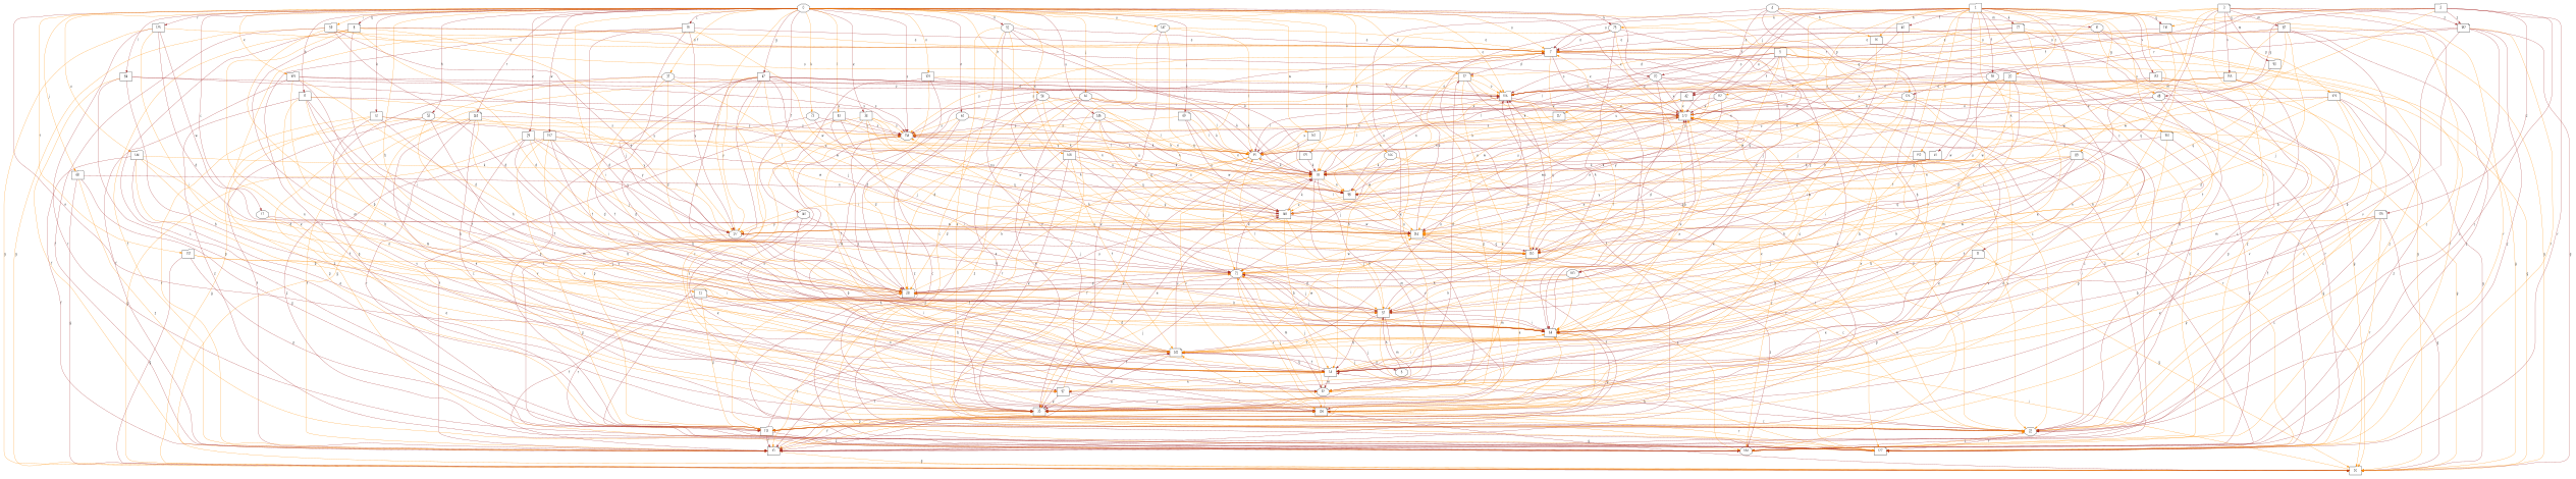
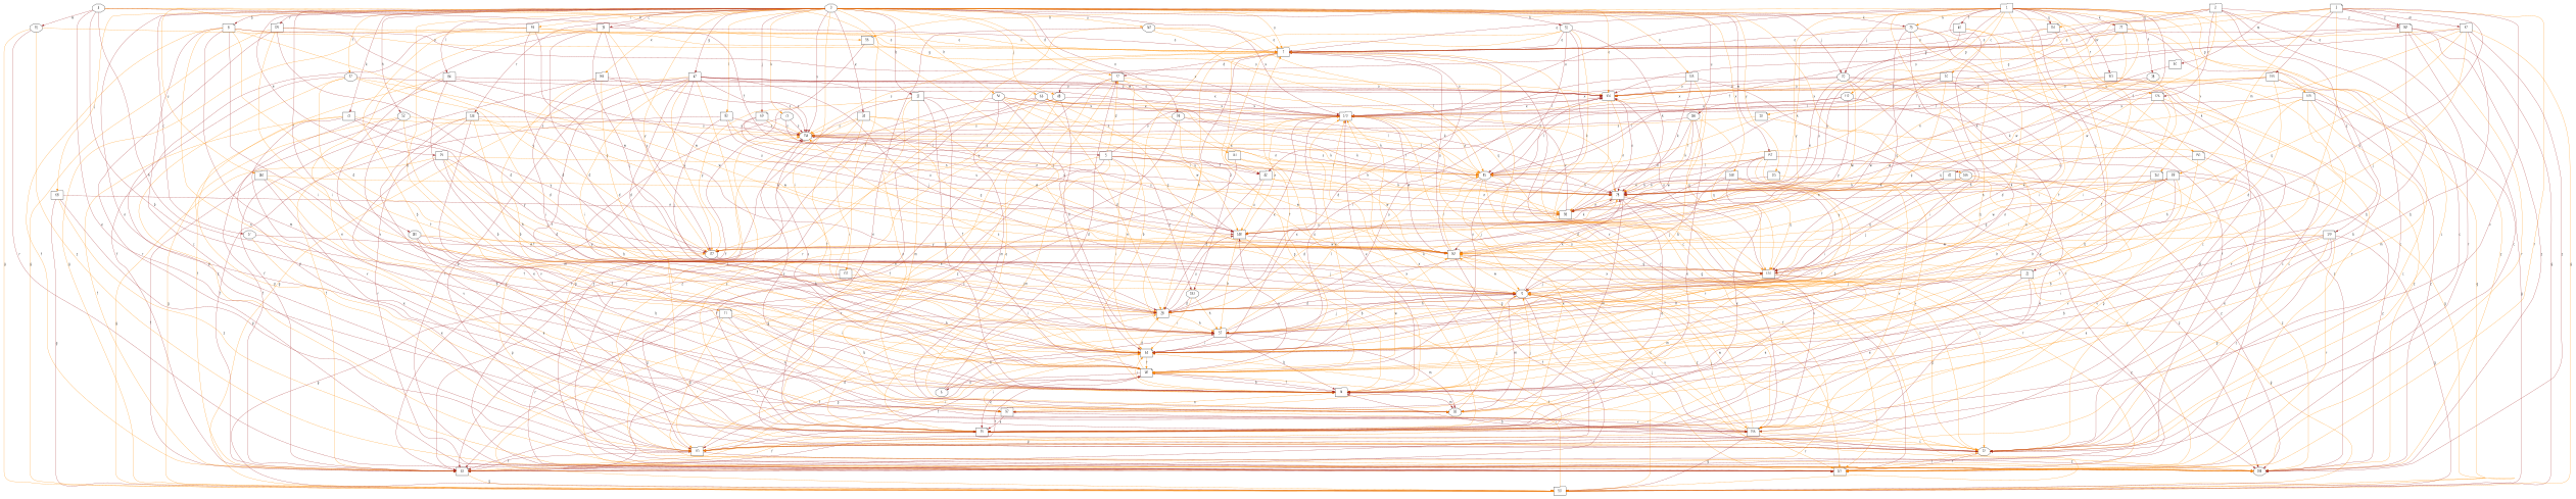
  strict digraph {
    fontname="Comic Neue"
    node [fontname="Comic Neue" shape=folder]
    edge [color=brown fontname="Comic Neue"]
    0 [shape=octagon]
    7
    8 [shape=note]
    11 [shape=note]
    13
    17 [shape=octagon]
    19
    27 [shape=note]
    29
    34
    37 [shape=octagon]
    47
    51 [shape=octagon]
    52 [shape=octagon]
    54 [shape=octagon]
    59
    64 [shape=note]
    66 [shape=octagon]
    68
    69 [shape=note]
    70 [shape=octagon]
    72
    73 [shape=octagon]
    75 [shape=octagon]
    83
    84
    94 [shape=octagon]
    97
    105
    106
    124 [shape=note]
    125
-   126 [shape=octagon]
+   126 [shape=note]
    134 [shape=octagon]
    137
    140 [shape=octagon]
    144
    146 [shape=octagon]
    147 [shape=octagon]
    157
    161
    166 [shape=octagon]
    168
    169
    170
    175 [shape=note]
    177 [shape=octagon]
    113
    141 [shape=note]
    127 [shape=note]
    50
    183 [shape=octagon]
    22 [shape=octagon]
    92 [shape=octagon]
    28
    43 [shape=note]
    14
    57
    184 [shape=octagon]
    35 [shape=note]
    162
    156 [shape=note]
    71 [shape=octagon]
    78
    85 [shape=octagon]
    120
    148
    98
    150 [shape=note]
    1
    20
    21 [shape=note]
    38 [shape=octagon]
    40
    41
    56 [shape=note]
    77 [shape=note]
    109 [shape=note]
    112 [shape=octagon]
    116 [shape=note]
    152 [shape=note]
    153
    6 [shape=octagon]
    2
    42
    48 [shape=octagon]
    179 [shape=note]
    182 [shape=note]
    3 [shape=note]
    87
    89 [shape=note]
    90
    117 [shape=note]
    155
    4 [shape=octagon]
    91 [shape=octagon]
    5
    0 -> 7 [color=darkorange label=a]
    0 -> 8 [label=b]
    0 -> 11 [color=darkorange label=b]
    0 -> 13 [label=b]
    0 -> 17 [label=c]
    0 -> 19 [label=c]
    0 -> 27 [color=darkorange label=d]
    0 -> 29 [label=e]
    0 -> 34 [label=e]
    0 -> 37 [color=darkorange label=f]
    0 -> 47 [label=g]
    0 -> 51 [label=h]
    0 -> 52 [label=h]
    0 -> 54 [color=darkorange label=h]
    0 -> 59 [color=darkorange label=i]
    0 -> 64 [color=darkorange label=i]
    0 -> 66 [color=darkorange label=j]
    0 -> 68 [color=darkorange label=j]
    0 -> 69 [label=j]
    0 -> 70 [label=j]
    0 -> 72 [label=k]
    0 -> 73 [color=darkorange label=k]
    0 -> 75 [label=k]
    0 -> 83 [color=darkorange label=l]
    0 -> 84 [label=l]
    0 -> 94 [label=n]
    0 -> 97 [label=n]
    0 -> 105 [color=darkorange label=o]
    0 -> 106 [color=darkorange label=o]
    0 -> 124 [label=r]
    0 -> 125 [label=r]
    0 -> 126 [color=darkorange label=r]
    0 -> 134 [label=s]
    0 -> 137 [color=darkorange label=t]
    0 -> 140 [label=t]
    0 -> 144 [color=darkorange label=u]
    0 -> 146 [label=u]
    0 -> 147 [color=darkorange label=u]
    0 -> 157 [label=w]
    0 -> 161 [color=darkorange label=w]
    0 -> 166 [color=darkorange label=x]
    0 -> 168 [color=darkorange label=x]
    0 -> 169 [color=darkorange label=x]
    0 -> 170 [label=x]
    0 -> 175 [color=darkorange label=y]
    0 -> 177 [color=darkorange label=y]
    7 -> 27 [label=d]
    7 -> 64 [label=i]
    7 -> 134 [color=darkorange label=s]
    7 -> 177 [color=darkorange label=y]
    7 -> 113 [color=darkorange label=p]
    7 -> 141 [color=darkorange label=t]
    7 -> 127 [label=r]
    7 -> 50 [color=darkorange label=g]
    7 -> 183 [label=z]
    8 -> 7 [color=darkorange label=a]
    8 -> 64 [label=i]
    8 -> 97 [color=darkorange label=n]
    8 -> 170 [label=x]
    8 -> 177 [color=darkorange label=y]
    8 -> 22 [label=c]
    8 -> 92 [label=m]
    8 -> 28 [color=darkorange label=d]
    8 -> 43 [color=darkorange label=f]
    11 -> 64 [color=darkorange label=i]
    11 -> 97 [label=n]
    11 -> 113 [color=darkorange label=p]
    11 -> 127 [label=r]
    11 -> 14 [label=b]
    11 -> 57 [color=darkorange label=h]
    13 -> 97 [color=darkorange label=n]
    13 -> 170 [label=x]
    13 -> 177 [color=darkorange label=y]
    13 -> 141 [label=t]
    13 -> 92 [color=darkorange label=m]
    13 -> 14 [label=b]
    13 -> 184 [label=z]
    17 -> 35 [color=darkorange label=e]
    17 -> 162 [label=w]
    19 -> 7 [label=a]
    19 -> 177 [label=y]
    19 -> 28 [label=d]
    19 -> 35 [color=darkorange label=e]
    19 -> 162 [color=darkorange label=w]
    19 -> 156 [label=v]
    19 -> 71 [label=j]
    27 -> 106 [color=darkorange label=o]
    27 -> 43 [label=f]
    27 -> 14 [color=darkorange label=b]
    27 -> 184 [color=darkorange label=z]
    27 -> 35 [color=darkorange label=e]
    27 -> 78 [color=darkorange label=k]
    29 -> 64 [label=i]
    29 -> 177 [label=y]
    29 -> 50 [color=darkorange label=g]
    29 -> 28 [color=darkorange label=d]
    29 -> 156 [label=v]
    29 -> 71 [color=darkorange label=j]
    29 -> 85 [color=darkorange label=l]
    34 -> 64 [color=darkorange label=i]
    34 -> 134 [color=darkorange label=s]
    34 -> 113 [color=darkorange label=p]
    34 -> 141 [color=darkorange label=t]
    34 -> 162 [color=darkorange label=w]
    34 -> 78 [color=darkorange label=k]
    34 -> 120 [color=darkorange label=q]
    37 -> 106 [label=o]
    37 -> 113 [label=p]
    37 -> 141 [color=darkorange label=t]
    37 -> 28 [color=darkorange label=d]
    37 -> 184 [color=darkorange label=z]
    37 -> 162 [color=darkorange label=w]
    47 -> 64 [color=darkorange label=i]
    47 -> 106 [label=o]
    47 -> 134 [label=s]
    47 -> 170 [label=x]
    47 -> 177 [color=darkorange label=y]
    47 -> 113 [label=p]
    47 -> 141 [label=t]
    47 -> 127 [label=r]
    47 -> 50 [color=darkorange label=g]
    47 -> 22 [color=darkorange label=c]
    47 -> 28 [label=d]
    47 -> 71 [label=j]
    47 -> 78 [label=k]
    51 -> 7 [label=a]
    51 -> 22 [color=darkorange label=c]
    51 -> 57 [color=darkorange label=h]
    51 -> 35 [color=darkorange label=e]
    51 -> 156 [label=v]
    51 -> 78 [label=k]
    51 -> 85 [label=l]
    52 -> 134 [color=darkorange label=s]
    52 -> 50 [color=darkorange label=g]
    52 -> 92 [color=darkorange label=m]
    52 -> 43 [label=f]
    52 -> 156 [label=v]
    54 -> 170 [label=x]
    54 -> 92 [label=m]
    54 -> 57 [label=h]
    54 -> 184 [label=z]
    54 -> 162 [color=darkorange label=w]
    54 -> 148 [color=darkorange label=u]
    54 -> 98 [color=darkorange label=n]
    59 -> 7 [color=darkorange label=a]
    59 -> 106 [color=darkorange label=o]
    59 -> 50 [color=darkorange label=g]
    59 -> 28 [label=d]
    59 -> 43 [label=f]
    59 -> 14 [color=darkorange label=b]
    59 -> 120 [label=q]
    64 -> 170 [label=x]
    64 -> 113 [label=p]
    64 -> 141 [color=darkorange label=t]
    64 -> 71 [label=j]
    66 -> 170 [color=darkorange label=x]
    66 -> 127 [label=r]
    66 -> 28 [color=darkorange label=d]
    66 -> 184 [color=darkorange label=z]
    66 -> 35 [label=e]
    66 -> 78 [label=k]
    66 -> 85 [color=darkorange label=l]
    66 -> 120 [color=darkorange label=q]
    68 -> 113 [label=p]
    68 -> 50 [label=g]
    68 -> 184 [color=darkorange label=z]
    68 -> 98 [label=n]
    69 -> 134 [color=darkorange label=s]
    69 -> 85 [color=darkorange label=l]
    69 -> 148 [label=u]
    69 -> 98 [label=n]
    70 -> 64 [label=i]
    70 -> 106 [label=o]
    70 -> 170 [label=x]
    70 -> 184 [label=z]
    70 -> 35 [label=e]
    70 -> 162 [color=darkorange label=w]
    70 -> 98 [label=n]
    72 -> 134 [color=darkorange label=s]
    72 -> 177 [label=y]
    72 -> 113 [color=darkorange label=p]
    72 -> 43 [color=darkorange label=f]
    72 -> 57 [label=h]
    72 -> 156 [label=v]
    73 -> 134 [label=s]
    73 -> 14 [label=b]
    73 -> 148 [label=u]
    75 -> 7 [label=a]
    75 -> 22 [color=darkorange label=c]
    75 -> 43 [label=f]
    75 -> 14 [color=darkorange label=b]
    75 -> 57 [label=h]
    75 -> 78 [color=darkorange label=k]
    75 -> 120 [label=q]
    83 -> 134 [label=s]
    83 -> 43 [label=f]
    83 -> 71 [label=j]
    83 -> 148 [label=u]
    83 -> 98 [color=darkorange label=n]
    84 -> 106 [label=o]
    84 -> 113 [label=p]
    84 -> 43 [color=darkorange label=f]
    84 -> 14 [label=b]
    84 -> 148 [label=u]
    94 -> 134 [color=darkorange label=s]
    94 -> 22 [label=c]
    94 -> 28 [color=darkorange label=d]
    94 -> 78 [label=k]
    94 -> 85 [color=darkorange label=l]
    97 -> 7 [color=darkorange label=a]
    97 -> 35 [label=e]
    97 -> 156 [label=v]
    97 -> 71 [color=darkorange label=j]
    105 -> 106 [color=darkorange label=o]
    105 -> 127 [label=r]
    105 -> 28 [label=d]
    105 -> 14 [color=darkorange label=b]
    105 -> 78 [label=k]
    106 -> 170 [label=x]
    106 -> 22 [color=darkorange label=c]
    106 -> 120 [color=darkorange label=q]
    106 -> 98 [color=darkorange label=n]
    124 -> 134 [label=s]
    124 -> 141 [color=darkorange label=t]
    124 -> 127 [label=r]
    124 -> 22 [label=c]
    124 -> 43 [color=darkorange label=f]
    124 -> 35 [label=e]
    124 -> 162 [color=darkorange label=w]
    125 -> 7 [color=darkorange label=a]
    125 -> 64 [color=darkorange label=i]
    125 -> 127 [label=r]
    125 -> 50 [color=darkorange label=g]
    125 -> 28 [label=d]
    125 -> 162 [label=w]
    126 -> 64 [color=darkorange label=i]
    126 -> 170 [label=x]
    126 -> 22 [label=c]
    126 -> 14 [color=darkorange label=b]
    126 -> 184 [color=darkorange label=z]
    134 -> 85 [color=darkorange label=l]
    137 -> 64 [color=darkorange label=i]
    137 -> 113 [label=p]
    137 -> 50 [label=g]
    137 -> 71 [color=darkorange label=j]
    140 -> 177 [color=darkorange label=y]
    140 -> 14 [label=b]
    140 -> 57 [label=h]
    140 -> 35 [label=e]
    144 -> 141 [color=darkorange label=t]
-   144 -> 28 [color=darkorange label=d]
    144 -> 43 [label=f]
    144 -> 14 [color=darkorange label=b]
    144 -> 35 [label=e]
    144 -> 78 [color=darkorange label=k]
    146 -> 134 [label=s]
    146 -> 35 [label=e]
    146 -> 162 [label=w]
    146 -> 78 [color=darkorange label=k]
    146 -> 120 [color=darkorange label=q]
    146 -> 98 [label=n]
    147 -> 7 [color=darkorange label=a]
    147 -> 127 [color=darkorange label=r]
    147 -> 35 [label=e]
    147 -> 85 [color=darkorange label=l]
    147 -> 120 [color=darkorange label=q]
    157 -> 64 [label=i]
    157 -> 28 [label=d]
    157 -> 14 [color=darkorange label=b]
    157 -> 184 [label=z]
    157 -> 156 [color=darkorange label=v]
    157 -> 85 [color=darkorange label=l]
    157 -> 98 [label=n]
    161 -> 43 [label=f]
    161 -> 162 [color=darkorange label=w]
    161 -> 85 [color=darkorange label=l]
    166 -> 127 [color=darkorange label=r]
    166 -> 184 [color=darkorange label=z]
    166 -> 71 [label=j]
    166 -> 78 [color=darkorange label=k]
    168 -> 141 [color=darkorange label=t]
    168 -> 184 [label=z]
    168 -> 35 [label=e]
    168 -> 71 [label=j]
    168 -> 78 [label=k]
    168 -> 120 [color=darkorange label=q]
    169 -> 64 [label=i]
    169 -> 106 [label=o]
    169 -> 134 [label=s]
    169 -> 28 [color=darkorange label=d]
    169 -> 43 [label=f]
    169 -> 14 [color=darkorange label=b]
    170 -> 134 [label=s]
    170 -> 127 [color=darkorange label=r]
    170 -> 50 [color=darkorange label=g]
    170 -> 162 [label=w]
    175 -> 156 [color=darkorange label=v]
    175 -> 78 [label=k]
    177 -> 113 [color=darkorange label=p]
    177 -> 71 [label=j]
    113 -> 64 [color=darkorange label=i]
    113 -> 141 [label=t]
    113 -> 28 [color=darkorange label=d]
    113 -> 43 [label=f]
    113 -> 184 [label=z]
    141 -> 106 [label=o]
    141 -> 134 [label=s]
    141 -> 170 [color=darkorange label=x]
    141 -> 28 [color=darkorange label=d]
    141 -> 14 [label=b]
    141 -> 35 [label=e]
    141 -> 162 [color=darkorange label=w]
    141 -> 148 [label=u]
    141 -> 6 [label=a]
    127 -> 22 [color=darkorange label=c]
    127 -> 71 [color=darkorange label=j]
    50 -> 64 [color=darkorange label=i]
    183 -> 64 [color=darkorange label=i]
    183 -> 28 [label=d]
    183 -> 57 [color=darkorange label=h]
    22 -> 127 [label=r]
    22 -> 14 [label=b]
    22 -> 162 [color=darkorange label=w]
    22 -> 71 [label=j]
    92 -> 134 [label=s]
    92 -> 170 [color=darkorange label=x]
    92 -> 71 [color=darkorange label=j]
    28 -> 170 [label=x]
    28 -> 43 [label=f]
    28 -> 57 [color=darkorange label=h]
    28 -> 78 [color=darkorange label=k]
    28 -> 148 [label=u]
    43 -> 141 [label=t]
    43 -> 50 [color=darkorange label=g]
    14 -> 64 [color=darkorange label=i]
    14 -> 97 [color=darkorange label=n]
    14 -> 170 [label=x]
    14 -> 141 [label=t]
    14 -> 92 [label=m]
    57 -> 64 [label=i]
    57 -> 106 [label=o]
    57 -> 134 [color=darkorange label=s]
    57 -> 92 [label=m]
    57 -> 43 [color=darkorange label=f]
    57 -> 14 [label=b]
    57 -> 71 [label=j]
    57 -> 85 [color=darkorange label=l]
    35 -> 134 [color=darkorange label=s]
    35 -> 170 [color=darkorange label=x]
    35 -> 43 [color=darkorange label=f]
    162 -> 7 [label=a]
    162 -> 22 [color=darkorange label=c]
    162 -> 43 [label=f]
    162 -> 184 [color=darkorange label=z]
    162 -> 85 [color=darkorange label=l]
    162 -> 120 [label=q]
    156 -> 7 [color=darkorange label=a]
    156 -> 64 [color=darkorange label=i]
    156 -> 170 [color=darkorange label=x]
    156 -> 113 [color=darkorange label=p]
    156 -> 141 [color=darkorange label=t]
    156 -> 127 [color=darkorange label=r]
    156 -> 50 [label=g]
    156 -> 22 [color=darkorange label=c]
    156 -> 71 [color=darkorange label=j]
    71 -> 92 [label=m]
    71 -> 28 [label=d]
    71 -> 43 [label=f]
    71 -> 162 [color=darkorange label=w]
    71 -> 156 [color=darkorange label=v]
    71 -> 78 [label=k]
    78 -> 106 [label=o]
    78 -> 127 [color=darkorange label=r]
    78 -> 92 [label=m]
    78 -> 28 [color=darkorange label=d]
    78 -> 35 [label=e]
    78 -> 156 [label=v]
    78 -> 98 [color=darkorange label=n]
    85 -> 134 [label=s]
    85 -> 170 [color=darkorange label=x]
    85 -> 127 [color=darkorange label=r]
    85 -> 43 [color=darkorange label=f]
    85 -> 35 [color=darkorange label=e]
    85 -> 71 [color=darkorange label=j]
    85 -> 78 [label=k]
    120 -> 106 [label=o]
    120 -> 92 [color=darkorange label=m]
    120 -> 57 [color=darkorange label=h]
    120 -> 184 [label=z]
    120 -> 35 [color=darkorange label=e]
    120 -> 71 [label=j]
    148 -> 134 [label=s]
    148 -> 170 [color=darkorange label=x]
    148 -> 177 [color=darkorange label=y]
    148 -> 14 [color=darkorange label=b]
    148 -> 57 [color=darkorange label=h]
    148 -> 162 [label=w]
    148 -> 78 [label=k]
    98 -> 170 [label=x]
    98 -> 22 [color=darkorange label=c]
    98 -> 148 [color=darkorange label=u]
    150 -> 113 [color=darkorange label=p]
    150 -> 184 [label=z]
    150 -> 85 [label=l]
    1 -> 7 [label=a]
    1 -> 70 [label=j]
    1 -> 75 [color=darkorange label=k]
    1 -> 97 [label=n]
    1 -> 170 [label=x]
    1 -> 177 [color=darkorange label=y]
    1 -> 141 [color=darkorange label=t]
    1 -> 22 [color=darkorange label=c]
    1 -> 35 [color=darkorange label=e]
    1 -> 162 [color=darkorange label=w]
    1 -> 148 [label=u]
    1 -> 150 [color=darkorange label=v]
    1 -> 20 [color=darkorange label=c]
    1 -> 21 [label=c]
    1 -> 38 [label=f]
    1 -> 40 [label=f]
    1 -> 41 [label=f]
    1 -> 56 [color=darkorange label=h]
    1 -> 77 [label=k]
    1 -> 109 [color=darkorange label=p]
    1 -> 112 [color=darkorange label=p]
    1 -> 116 [label=q]
    1 -> 152 [color=darkorange label=v]
    1 -> 153 [label=v]
    20 -> 106 [color=darkorange label=o]
    20 -> 22 [label=c]
    20 -> 28 [label=d]
    20 -> 162 [label=w]
    20 -> 85 [label=l]
    20 -> 120 [color=darkorange label=q]
    21 -> 113 [label=p]
    21 -> 50 [color=darkorange label=g]
    21 -> 57 [label=h]
    21 -> 35 [label=e]
    21 -> 71 [color=darkorange label=j]
    38 -> 64 [color=darkorange label=i]
    38 -> 106 [label=o]
    38 -> 50 [color=darkorange label=g]
    38 -> 120 [label=q]
    40 -> 7 [label=a]
    40 -> 127 [color=darkorange label=r]
    40 -> 71 [color=darkorange label=j]
    40 -> 148 [label=u]
    41 -> 177 [color=darkorange label=y]
    41 -> 35 [label=e]
    41 -> 156 [color=darkorange label=v]
    41 -> 78 [label=k]
    41 -> 120 [label=q]
    41 -> 98 [label=n]
    56 -> 43 [label=f]
    56 -> 71 [color=darkorange label=j]
    77 -> 7 [label=a]
    77 -> 64 [color=darkorange label=i]
    77 -> 22 [label=c]
    77 -> 184 [color=darkorange label=z]
    77 -> 85 [label=l]
    77 -> 98 [color=darkorange label=n]
    109 -> 170 [label=x]
    109 -> 50 [label=g]
    109 -> 22 [color=darkorange label=c]
    109 -> 57 [color=darkorange label=h]
    109 -> 184 [label=z]
    109 -> 156 [color=darkorange label=v]
    109 -> 148 [color=darkorange label=u]
    112 -> 170 [label=x]
    112 -> 177 [label=y]
    112 -> 43 [label=f]
    112 -> 85 [label=l]
    116 -> 7 [label=a]
    116 -> 64 [color=darkorange label=i]
    116 -> 141 [color=darkorange label=t]
    152 -> 14 [color=darkorange label=b]
    152 -> 57 [color=darkorange label=h]
    152 -> 156 [color=darkorange label=v]
    152 -> 78 [label=k]
    153 -> 106 [label=o]
    153 -> 113 [label=p]
    153 -> 22 [color=darkorange label=c]
    153 -> 162 [color=darkorange label=w]
    6 -> 27 [label=d]
    6 -> 57 [label=h]
    2 -> 126 [label=r]
    2 -> 127 [label=r]
    2 -> 22 [label=c]
    2 -> 162 [color=darkorange label=w]
    2 -> 116 [color=darkorange label=q]
    2 -> 42 [label=f]
    2 -> 48 [label=g]
    2 -> 179 [label=z]
    2 -> 182 [label=z]
    42 -> 170 [color=darkorange label=x]
    42 -> 28 [label=d]
    42 -> 78 [color=darkorange label=k]
    42 -> 148 [color=darkorange label=u]
    42 -> 98 [color=darkorange label=n]
    48 -> 64 [label=i]
    48 -> 170 [label=x]
    48 -> 43 [label=f]
    48 -> 35 [color=darkorange label=e]
    179 -> 64 [label=i]
    179 -> 113 [color=darkorange label=p]
    179 -> 127 [color=darkorange label=r]
    179 -> 50 [label=g]
    179 -> 22 [label=c]
    179 -> 14 [label=b]
    179 -> 35 [color=darkorange label=e]
    179 -> 162 [color=darkorange label=w]
    182 -> 7 [label=a]
    182 -> 127 [color=darkorange label=r]
    182 -> 50 [label=g]
    182 -> 22 [label=c]
    182 -> 14 [label=b]
    182 -> 184 [label=z]
    182 -> 85 [label=l]
    3 -> 64 [color=darkorange label=i]
    3 -> 127 [color=darkorange label=r]
    3 -> 156 [label=v]
    3 -> 85 [color=darkorange label=l]
    3 -> 120 [label=q]
    3 -> 182 [label=z]
    3 -> 87 [label=m]
    3 -> 89 [color=darkorange label=m]
    3 -> 90 [label=m]
    3 -> 117 [color=darkorange label=q]
    3 -> 155 [label=v]
    87 -> 7 [color=darkorange label=a]
    87 -> 106 [label=o]
    87 -> 50 [color=darkorange label=g]
    87 -> 14 [label=b]
    87 -> 184 [label=z]
    87 -> 71 [color=darkorange label=j]
    87 -> 78 [color=darkorange label=k]
    87 -> 120 [color=darkorange label=q]
    89 -> 64 [label=i]
    89 -> 141 [color=darkorange label=t]
    89 -> 57 [label=h]
    89 -> 35 [label=e]
    89 -> 162 [color=darkorange label=w]
    89 -> 78 [color=darkorange label=k]
    89 -> 120 [label=q]
    89 -> 98 [label=n]
    90 -> 78 [label=k]
    117 -> 134 [color=darkorange label=s]
    117 -> 50 [color=darkorange label=g]
    117 -> 85 [color=darkorange label=l]
    155 -> 106 [color=darkorange label=o]
    155 -> 170 [color=darkorange label=x]
    155 -> 92 [color=darkorange label=m]
    155 -> 28 [color=darkorange label=d]
    155 -> 14 [label=b]
    155 -> 78 [label=k]
    4 -> 14 [label=b]
    4 -> 57 [label=h]
    4 -> 35 [label=e]
    4 -> 56 [color=darkorange label=h]
    4 -> 42 [label=f]
    4 -> 48 [color=darkorange label=g]
    4 -> 91 [label=m]
    91 -> 7 [color=darkorange label=a]
    91 -> 127 [label=r]
    91 -> 50 [color=darkorange label=g]
    91 -> 184 [color=darkorange label=z]
    5 -> 27 [color=darkorange label=d]
    5 -> 64 [color=darkorange label=i]
    5 -> 106 [label=o]
-   5 -> 134 [label=s]
+   134 -> 5 [label=s]
    5 -> 127 [label=r]
    5 -> 50 [color=darkorange label=g]
    5 -> 183 [label=z]
    5 -> 92 [color=darkorange label=m]
    5 -> 162 [color=darkorange label=w]
    5 -> 78 [label=k]
    5 -> 42 [label=f]
  }
